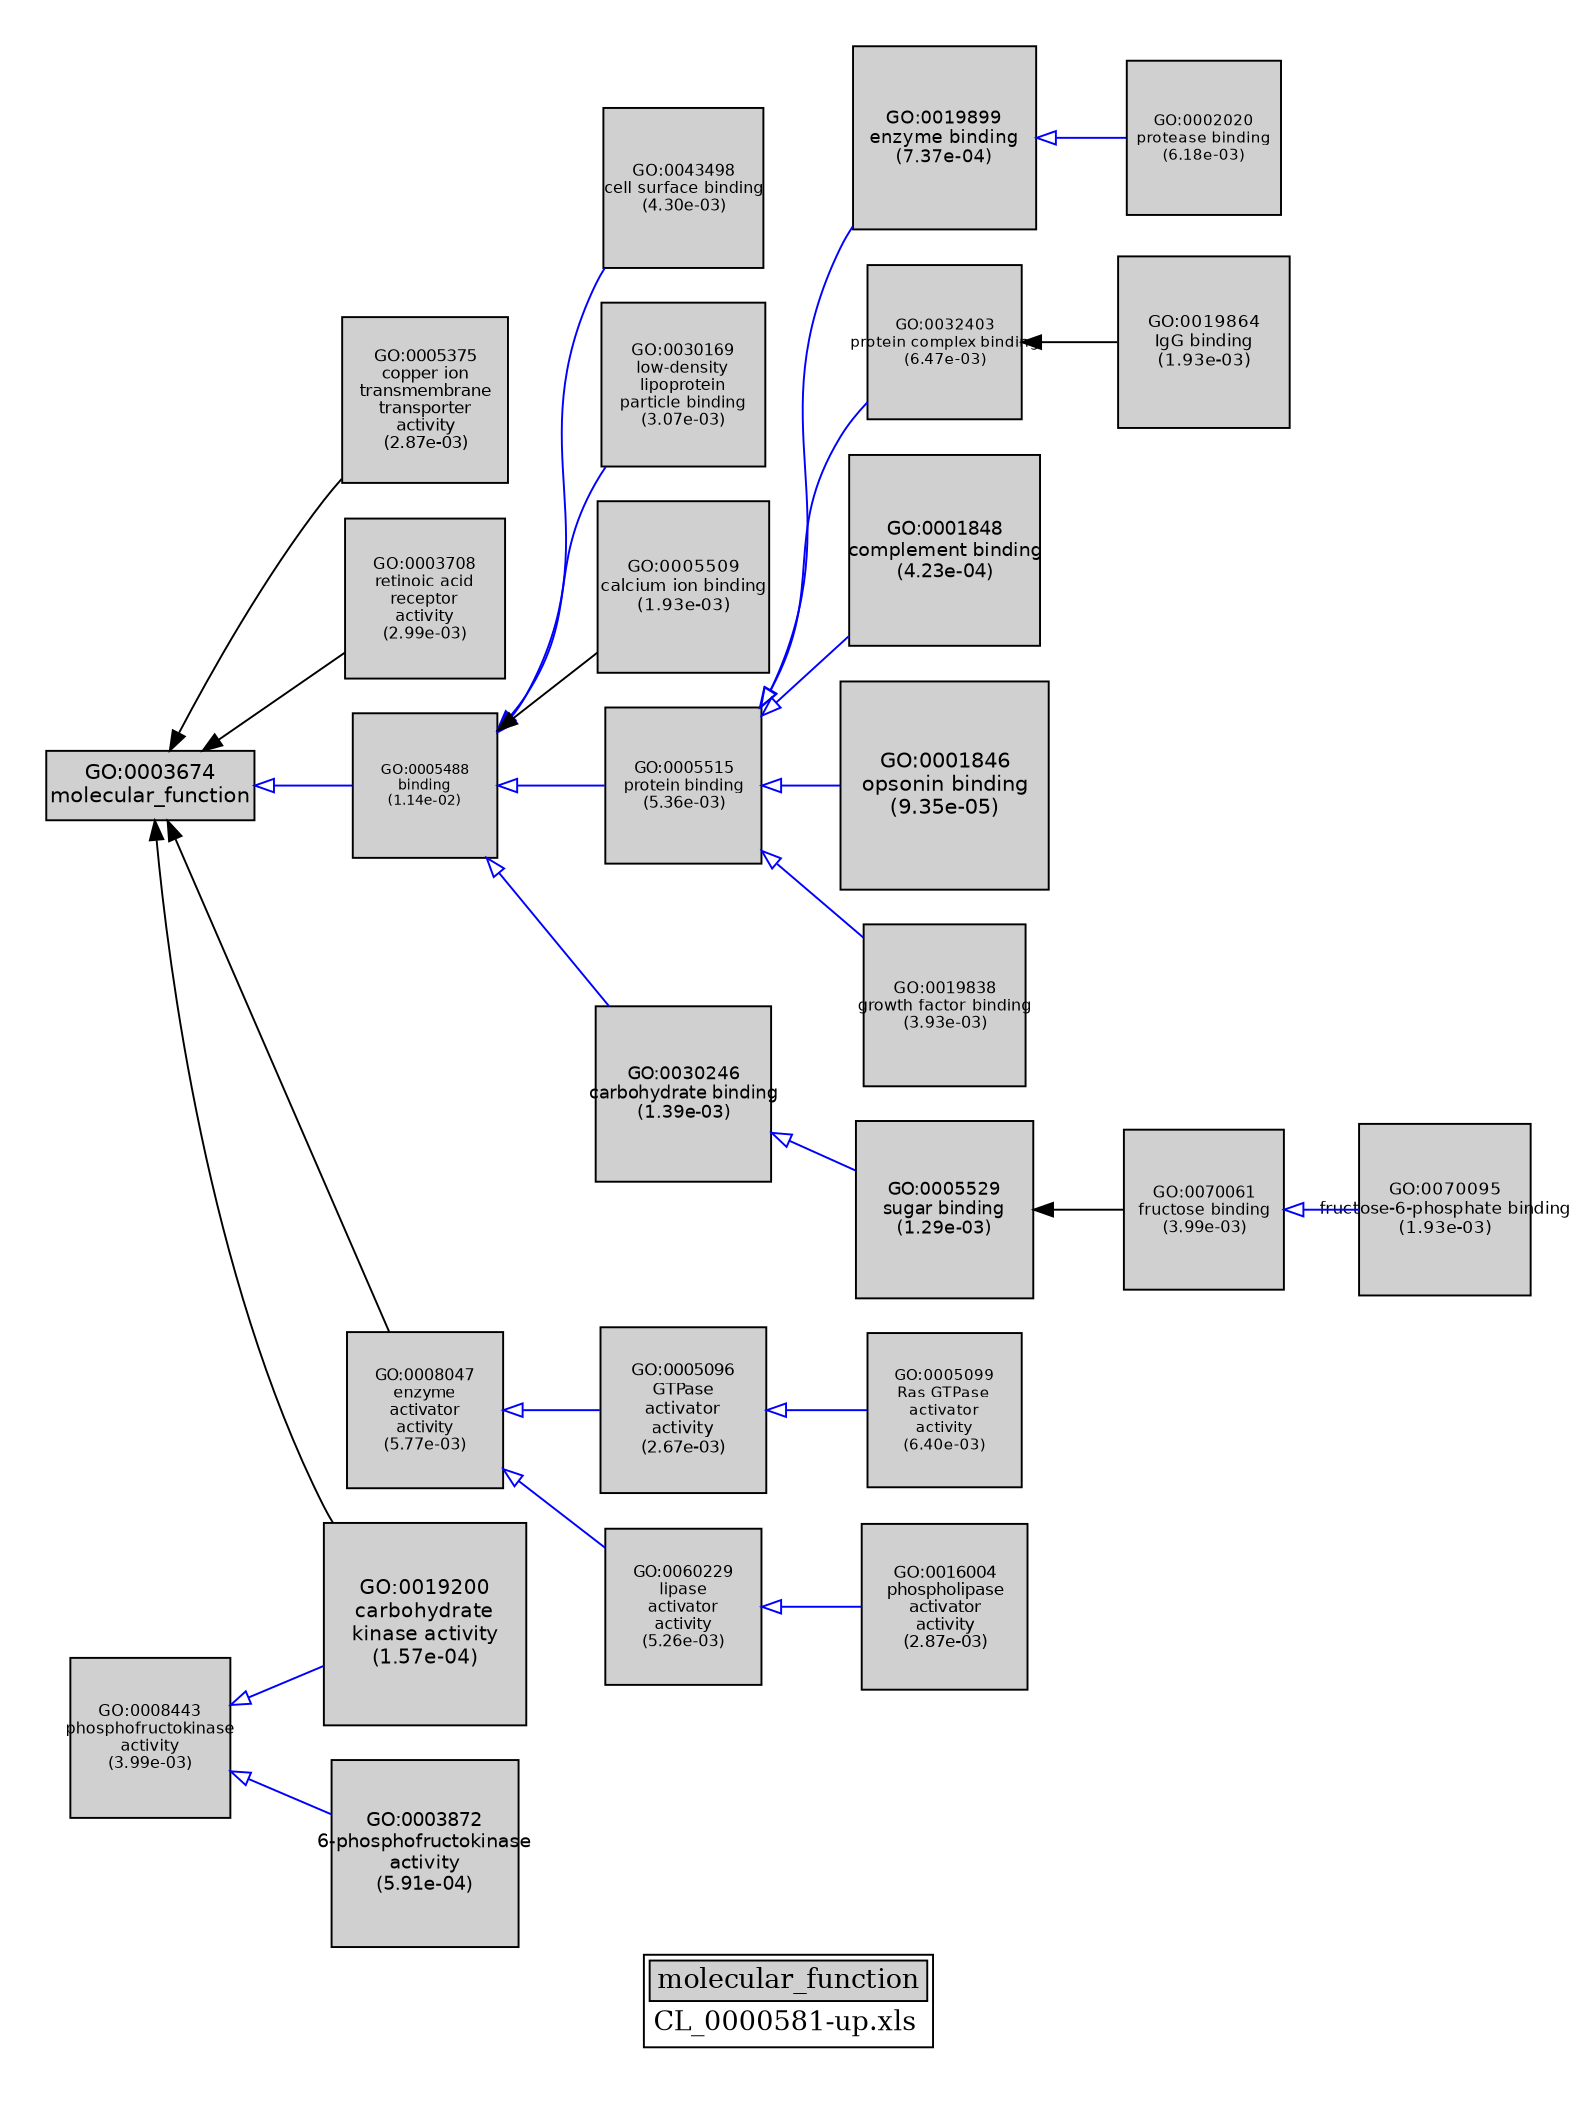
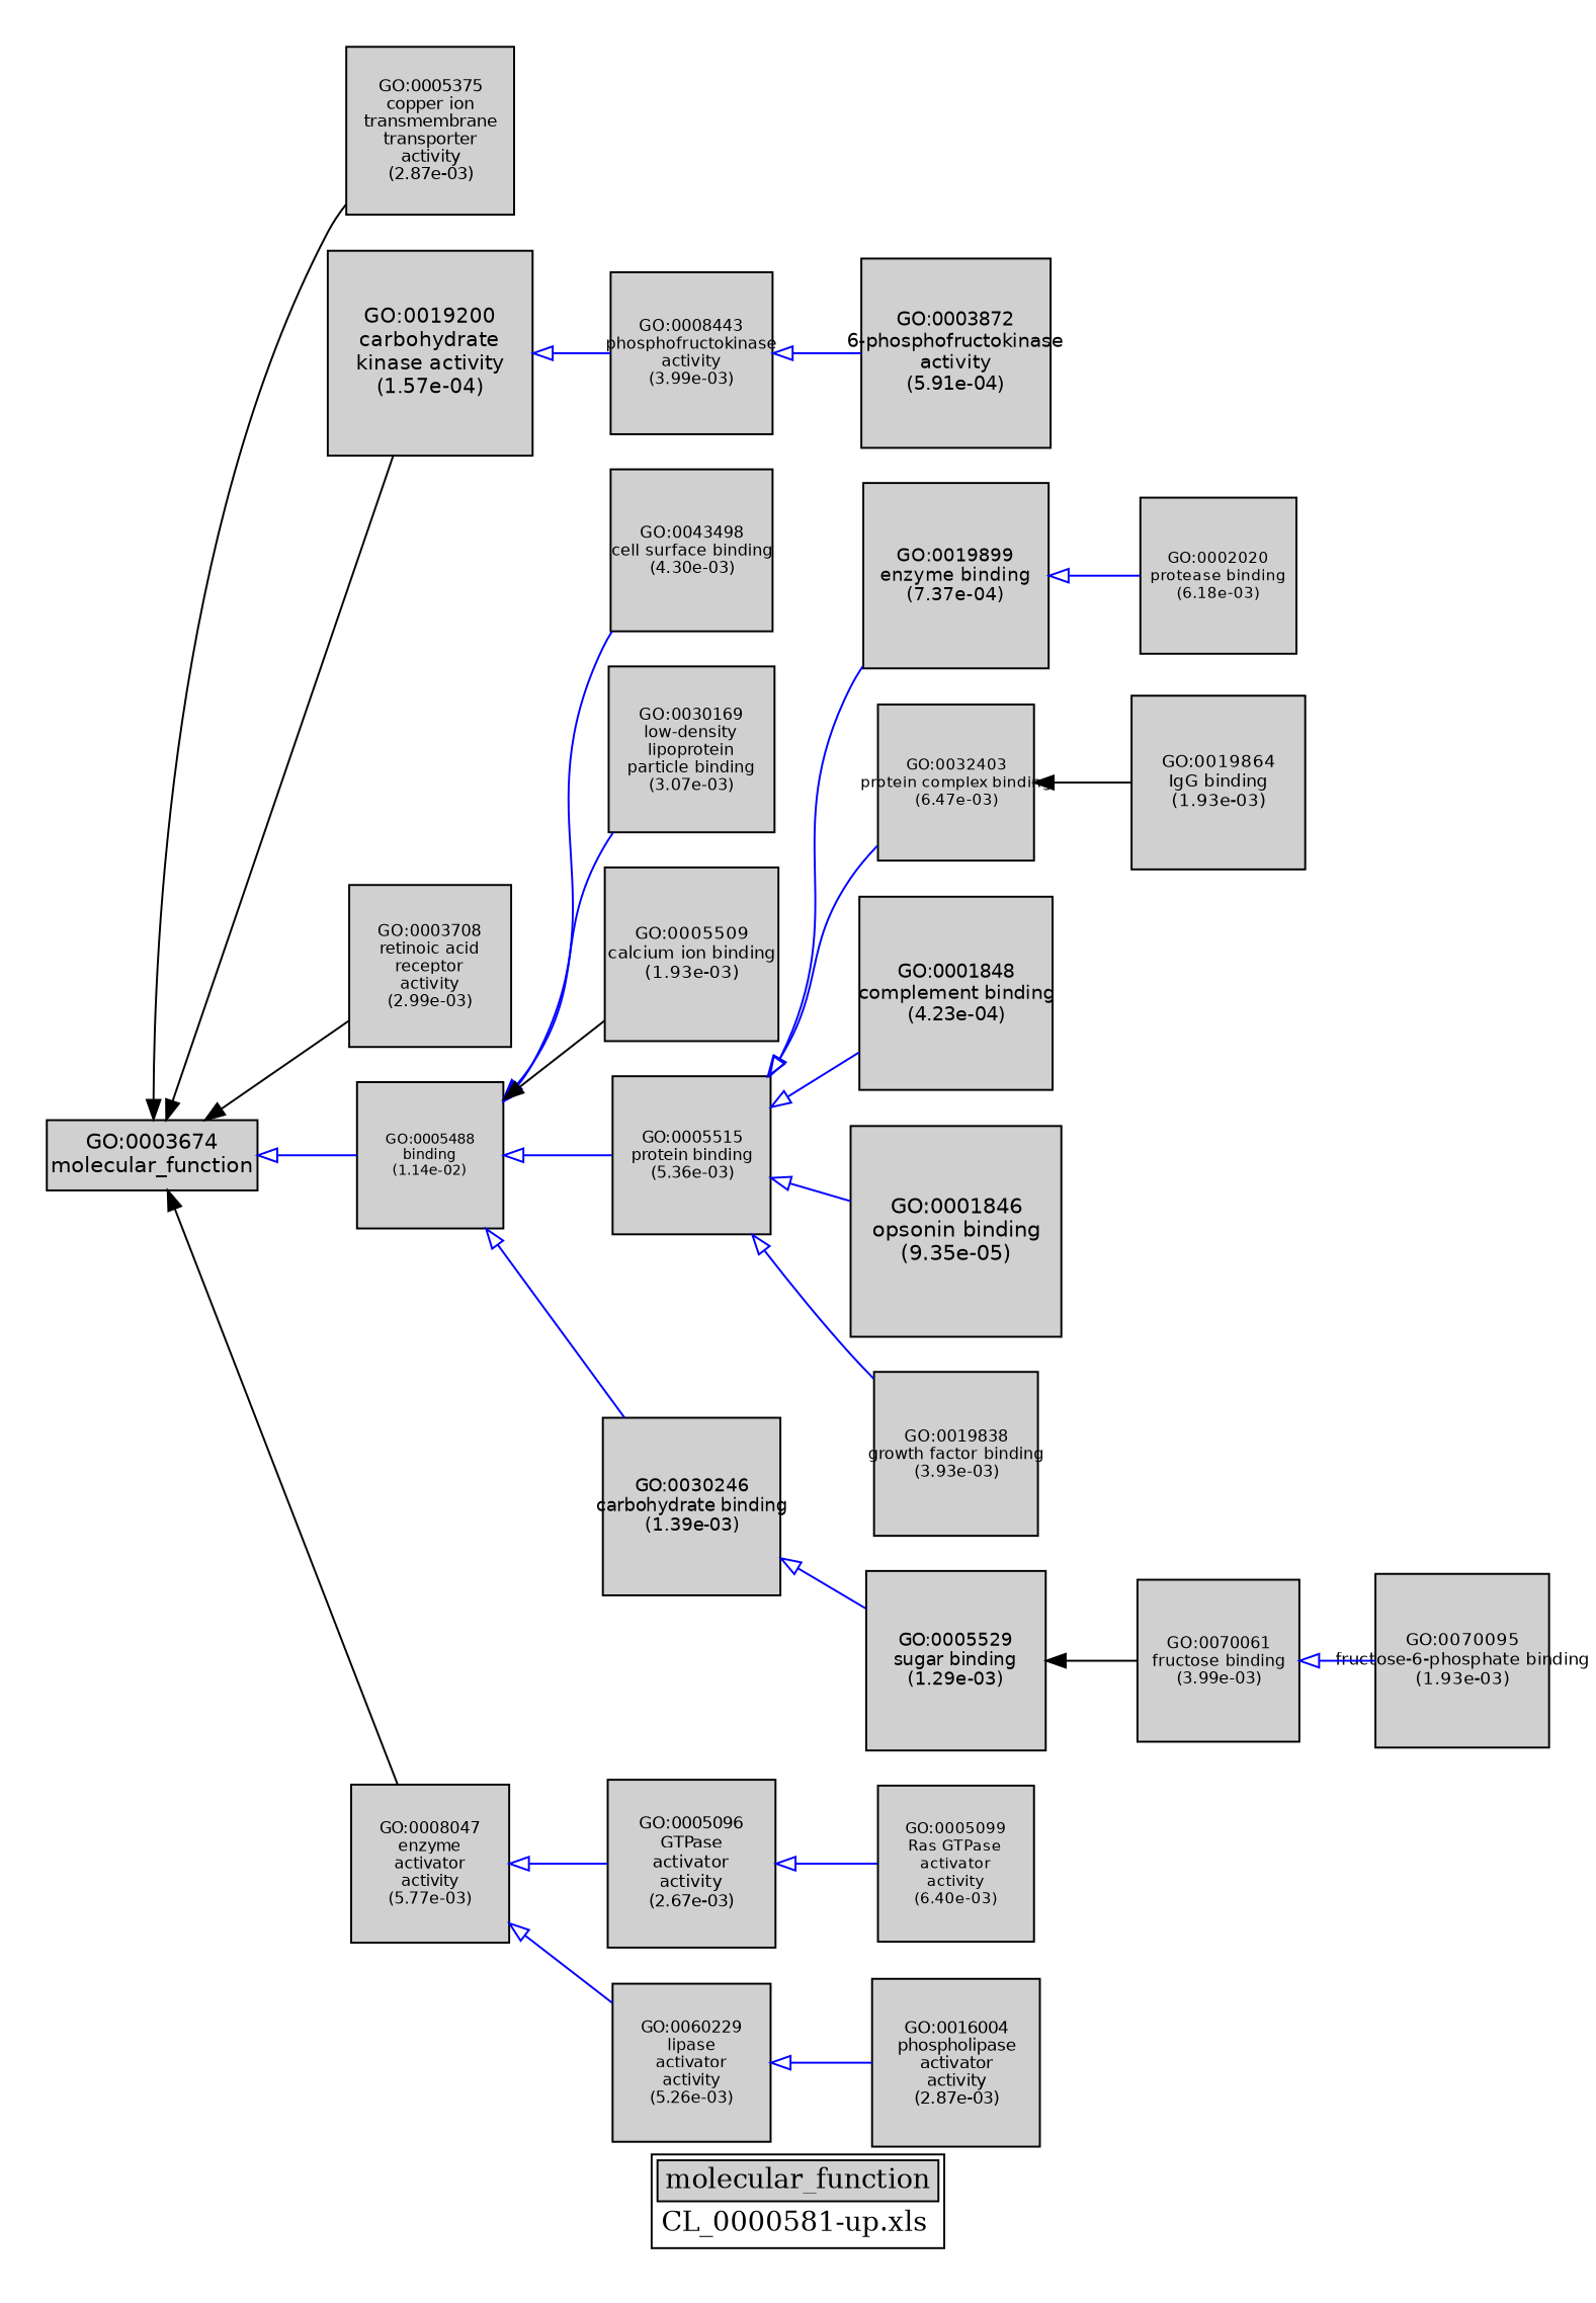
  digraph {
    bgcolor="#FFFFFF"
    label=<<TABLE COLOR="black" BGCOLOR="white"><TR><TD COLSPAN="2" BGCOLOR="#D0D0D0"><FONT COLOR="black">molecular_function</FONT></TD></TR><TR><TD BORDER="0">CL_0000581-up.xls</TD></TR></TABLE>>
    rankdir=LR
    node [color=black fillcolor="#D0D0D0" fixedsize=true fontcolor=black fontname=Helvetica fontsize=8.34680083457 shape=box style=filled]
    edge [arrowtail=empty color=blue dir=back weight=5.0]
    n1 [fontsize=8.87249858088 height=1.23229146957 label=<<TABLE BORDER="0"><TR><TD>GO:0070095<BR/>fructose-6-phosphate binding<BR/>(1.93e-03)</TD></TR></TABLE>> width=1.23229146957]
    n2 [fontsize=8.64284480745 height=1.20039511215 label=<<TABLE BORDER="0"><TR><TD>GO:0005096<BR/>GTPase<BR/>activator<BR/>activity<BR/>(2.67e-03)</TD></TR></TABLE>> width=1.20039511215]
    n3 [fontsize=8.5885663698 height=1.19285644025 label=<<TABLE BORDER="0"><TR><TD>GO:0005375<BR/>copper ion<BR/>transmembrane<BR/>transporter<BR/>activity<BR/>(2.87e-03)</TD></TR></TABLE>> width=1.19285644025]
    n4 [fontsize=9.52825835875 height=1.32336921649 label=<<TABLE BORDER="0"><TR><TD>GO:0019899<BR/>enzyme binding<BR/>(7.37e-04)</TD></TR></TABLE>> width=1.32336921649]
    n5 [fontsize=7.97578688 height=1.10774817778 label=<<TABLE BORDER="0"><TR><TD>GO:0032403<BR/>protein complex binding<BR/>(6.47e-03)</TD></TR></TABLE>> width=1.10774817778]
    n6 [fontsize=9.88721580774 height=1.37322441774 label=<<TABLE BORDER="0"><TR><TD>GO:0001848<BR/>complement binding<BR/>(4.23e-04)</TD></TR></TABLE>> width=1.37322441774]
    n7 [fontsize=9.67241493218 height=1.3433909628 label=<<TABLE BORDER="0"><TR><TD>GO:0003872<BR/>6-phosphofructokinase<BR/>activity<BR/>(5.91e-04)</TD></TR></TABLE>> width=1.3433909628]
    n8 [height=1.15927789369 label=<<TABLE BORDER="0"><TR><TD>GO:0070061<BR/>fructose binding<BR/>(3.99e-03)</TD></TR></TABLE>> width=1.15927789369]
    n9 [height=1.15927789369 label=<<TABLE BORDER="0"><TR><TD>GO:0008443<BR/>phosphofructokinase<BR/>activity<BR/>(3.99e-03)</TD></TR></TABLE>> width=1.15927789369]
    n10 [fontsize=8.28918862518 height=1.15127619794 label=<<TABLE BORDER="0"><TR><TD>GO:0043498<BR/>cell surface binding<BR/>(4.30e-03)</TD></TR></TABLE>> width=1.15127619794]
    n11 [fontsize=8.13542945201 height=1.12992075722 label=<<TABLE BORDER="0"><TR><TD>GO:0060229<BR/>lipase<BR/>activator<BR/>activity<BR/>(5.26e-03)</TD></TR></TABLE>> width=1.12992075722]
    n12 [fontsize=8.54052899005 height=1.18618458195 label=<<TABLE BORDER="0"><TR><TD>GO:0030169<BR/>low-density<BR/>lipoprotein<BR/>particle binding<BR/>(3.07e-03)</TD></TR></TABLE>> width=1.18618458195]
    n13 [fontsize=10.4937387575 height=1.45746371632 label=<<TABLE BORDER="0"><TR><TD>GO:0019200<BR/>carbohydrate<BR/>kinase activity<BR/>(1.57e-04)</TD></TR></TABLE>> width=1.45746371632]
    n14 [height=1.15927789369 label=<<TABLE BORDER="0"><TR><TD>GO:0003708<BR/>retinoic acid<BR/>receptor<BR/>activity<BR/>(2.99e-03)</TD></TR></TABLE>> width=1.15927789369]
    n15 [fontsize=10.8 height=1.5 label=<<TABLE BORDER="0"><TR><TD>GO:0001846<BR/>opsonin binding<BR/>(9.35e-05)</TD></TR></TABLE>> width=1.5]
    n16 [fontsize=8.87249598926 height=1.23229110962 label=<<TABLE BORDER="0"><TR><TD>GO:0005509<BR/>calcium ion binding<BR/>(1.93e-03)</TD></TR></TABLE>> width=1.23229110962]
    n17 [fontsize=10.8 label=<<TABLE BORDER="0"><TR><TD>GO:0003674<BR/>molecular_function</TD></TR></TABLE>> width=1.5]
    n18 [fontsize=8.35820530687 height=1.16086184818 label=<<TABLE BORDER="0"><TR><TD>GO:0019838<BR/>growth factor binding<BR/>(3.93e-03)</TD></TR></TABLE>> width=1.16086184818]
    n19 [fontsize=8.12115273457 height=1.1279378798 label=<<TABLE BORDER="0"><TR><TD>GO:0005515<BR/>protein binding<BR/>(5.36e-03)</TD></TR></TABLE>> width=1.1279378798]
    n20 [fontsize=7.51670438412 height=1.04398672002 label=<<TABLE BORDER="0"><TR><TD>GO:0005488<BR/>binding<BR/>(1.14e-02)</TD></TR></TABLE>> width=1.04398672002]
    n21 [fontsize=8.87249858088 height=1.23229146957 label=<<TABLE BORDER="0"><TR><TD>GO:0019864<BR/>IgG binding<BR/>(1.93e-03)</TD></TR></TABLE>> width=1.23229146957]
    n22 [fontsize=9.15261250039 height=1.27119618061 label=<<TABLE BORDER="0"><TR><TD>GO:0005529<BR/>sugar binding<BR/>(1.29e-03)</TD></TR></TABLE>> width=1.27119618061]
    n23 [fontsize=9.10045253495 height=1.26395174097 label=<<TABLE BORDER="0"><TR><TD>GO:0030246<BR/>carbohydrate binding<BR/>(1.39e-03)</TD></TR></TABLE>> width=1.26395174097]
    n24 [fontsize=8.01076978812 height=1.11260691502 label=<<TABLE BORDER="0"><TR><TD>GO:0002020<BR/>protease binding<BR/>(6.18e-03)</TD></TR></TABLE>> width=1.11260691502]
    n25 [fontsize=8.06400885004 height=1.12000122917 label=<<TABLE BORDER="0"><TR><TD>GO:0008047<BR/>enzyme<BR/>activator<BR/>activity<BR/>(5.77e-03)</TD></TR></TABLE>> width=1.12000122917]
    n26 [fontsize=8.5885663698 height=1.19285644025 label=<<TABLE BORDER="0"><TR><TD>GO:0016004<BR/>phospholipase<BR/>activator<BR/>activity<BR/>(2.87e-03)</TD></TR></TABLE>> width=1.19285644025]
    n27 [fontsize=7.98326584564 height=1.10878692301 label=<<TABLE BORDER="0"><TR><TD>GO:0005099<BR/>Ras GTPase<BR/>activator<BR/>activity<BR/>(6.40e-03)</TD></TR></TABLE>> width=1.10878692301]
    subgraph sub_1 {
      n1
      n2
      n3
      n4
      n5
      n6
      n7
      n8
      n9
      n10
      n11
      n12
      n13
      n14
      n15
      n16
      n17
      n18
      n19
      n20
      n21
      n22
      n23
      n24
      n25
      n26
      n27
    }
    subgraph sub_2 {
      n3
      n12
      n14
      n16
      n21
      subgraph sub_3 {
        subgraph sub_4 {
        }
        subgraph sub_5 {
        }
      }
      subgraph sub_6 {
      }
      subgraph sub_7 {
        n1
        n2
        n4
        n5
        n6
        n7
        n8
        n9
        n10
        n11
        n13
        n15
        n17
        n18
        n19
        n20
        n22
        n23
        n24
        n25
        n26
        n27
      }
    }
    n2 -> n27
    n4 -> n24
    n5 -> n21 [weight=1 arrowtail="" color=""]
    n8 -> n1
    n9 -> n7
    n11 -> n26
-   n9 -> n13
+   n13 -> n9
    n17 -> n3 [weight=1 arrowtail="" color=""]
    n17 -> n13 [weight=1 arrowtail="" color=""]
    n17 -> n14 [weight=1 arrowtail="" color=""]
    n17 -> n20
    n17 -> n25 [weight=1 arrowtail="" color=""]
    n19 -> n4
    n19 -> n5
    n19 -> n6
    n19 -> n15
    n19 -> n18
    n20 -> n10
    n20 -> n12 [weight=1 arrowtail=""]
    n20 -> n16 [weight=1 arrowtail="" color=""]
    n20 -> n19
    n20 -> n23
    n22 -> n8 [weight=1 arrowtail="" color=""]
    n23 -> n22
    n25 -> n2
    n25 -> n11
  }
